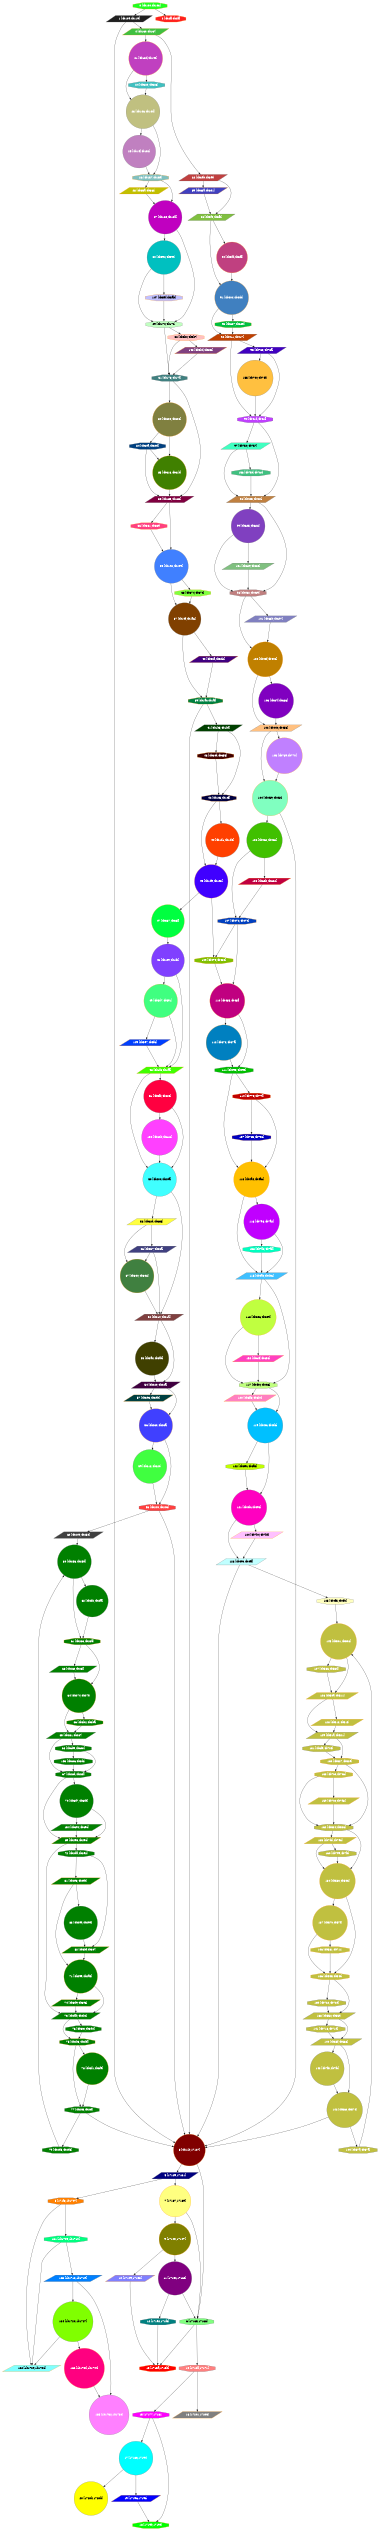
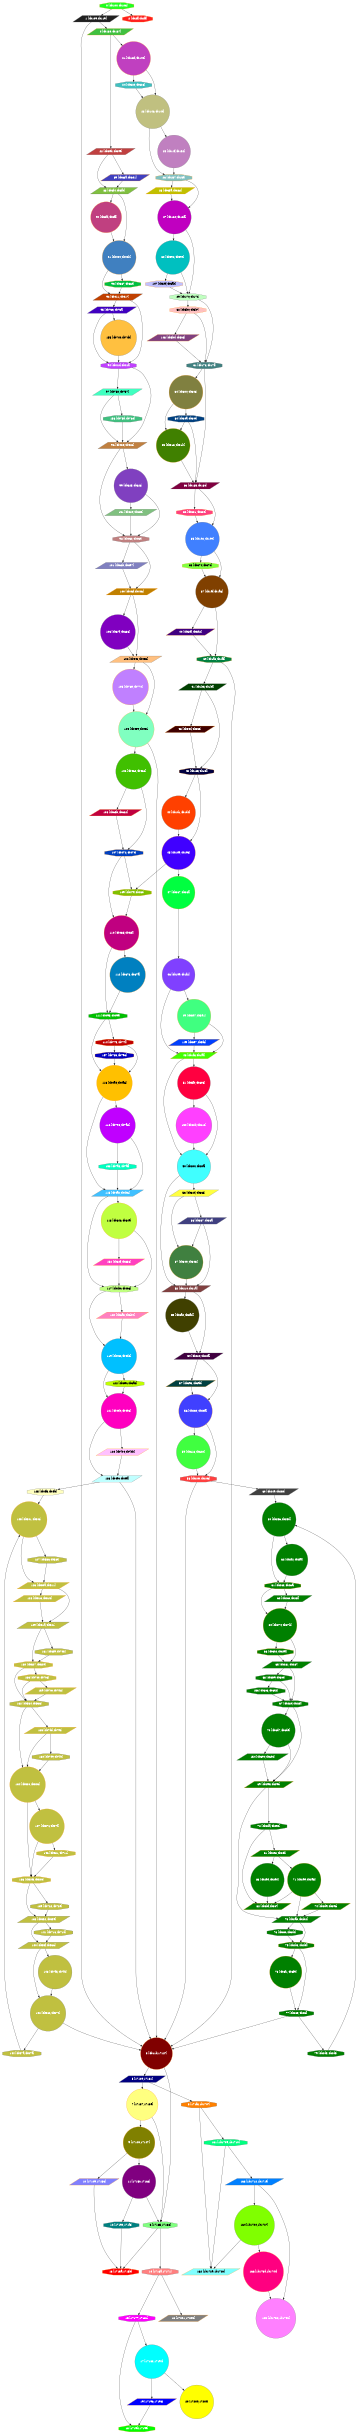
  digraph {
    node [color=gray40 fillcolor="#008000" fontcolor="#ffffff" shape=circle style=filled]
    n1 [color=darkorange fillcolor="#20FF20" label="0 [4b100,4b103]" shape=octagon]
    n2 [fillcolor="#202020" label="1 [4b109,4b119]" shape=parallelogram]
    n3 [color=darkorange fillcolor="#FF2020" label="2 [4b2ff,4b2ff]" shape=octagon]
    n4 [color=darkorange fillcolor="#800000" label="3 [4b11b,17127]"]
    n5 [color=darkorange fillcolor="#40C040" label="4 [4b130,4b137]" shape=parallelogram]
    n6 [fillcolor="#000080" label="5 [17129,17131]" shape=parallelogram]
    n7 [fillcolor="#80FF80" fontcolor="#000000" label="6 [17165,17168]" shape=octagon]
    n8 [color=darkorange fillcolor="#C040C0" label="21 [4b13d,4b140]"]
    n9 [fillcolor="#C04040" label="22 [4b3eb,4b3ee]" shape=parallelogram]
    n10 [color=darkorange fillcolor="#FFFF80" fontcolor="#000000" label="7 [17137,1713e]"]
    n11 [fillcolor="#FF8000" label="8 [171f8,1b1707]" shape=octagon]
    n12 [color=darkorange fillcolor="#FF0000" label="13 [1715a,1715b]" shape=octagon]
    n13 [fillcolor="#FF8080" label="14 [1716a,17171]" shape=octagon]
    n14 [fillcolor="#C0C080" label="23 [4b146,4b14d]"]
    n15 [fillcolor="#40C0C0" label="24 [4b320,4b328]" shape=octagon]
    n16 [fillcolor="#80C040" label="88 [4b3f4,4b3fb]" shape=parallelogram]
    n17 [color=darkorange fillcolor="#4040C0" label="89 [4b63a,4b641]" shape=parallelogram]
    n18 [color=darkorange fillcolor="#808000" label="9 [17140,17147]"]
    n19 [fillcolor="#00FF80" label="161 [1b1709,1b1710]" shape=octagon]
    n20 [color=darkorange fillcolor="#80FFFF" fontcolor="#000000" label="162 [1b1729,1b172c]" shape=parallelogram]
    n21 [fillcolor="#FF00FF" label="15 [17177,17181]" shape=octagon]
    n22 [color=darkorange fillcolor="#808080" label="16 [17201,17205]" shape=parallelogram]
    n23 [color=darkorange fillcolor="#8080FF" label="10 [17149,17153]" shape=parallelogram]
    n24 [fillcolor="#800080" label="11 [1715c,17163]"]
    n25 [fillcolor="#0080FF" label="163 [1b1712,1b171e]" shape=parallelogram]
    n26 [fillcolor="#008080" label="12 [171e2,171f3]" shape=octagon]
    n27 [fillcolor="#00FFFF" label="17 [17183,17194]"]
    n28 [color=darkorange fillcolor="#00FF00" label="18 [1719b,1719e]" shape=octagon]
    n29 [color=darkorange fillcolor="#0000FF" label="19 [17196,17196]" shape=parallelogram]
    n30 [fillcolor="#FFFF00" fontcolor="#000000" label="20 [1720b,1720b]"]
    n31 [fillcolor="#C080C0" label="25 [4b14f,4b152]"]
    n32 [color=darkorange fillcolor="#80C0C0" label="26 [4b157,4b15e]" shape=octagon]
    n33 [color=darkorange fillcolor="#C04080" label="90 [4b3fd,4b3ff]"]
    n34 [color=darkorange fillcolor="#4080C0" label="91 [4b404,4b40b]"]
    n35 [fillcolor="#C000C0" label="27 [4b164,4b16a]"]
    n36 [color=darkorange fillcolor="#C0C000" label="28 [4b35a,4b362]" shape=parallelogram]
    n37 [fillcolor="#C0FFC0" fontcolor="#000000" label="29 [4b170,4b172]" shape=octagon]
    n38 [fillcolor="#00C0C0" label="30 [4b592,4b599]"]
    n39 [fillcolor="#408080" label="31 [4b178,4b17f]" shape=octagon]
    n40 [color=darkorange fillcolor="#FFC0C0" fontcolor="#000000" label="32 [4b5b0,4b5b7]" shape=octagon]
    n41 [color=darkorange fillcolor="#C0C0FF" fontcolor="#000000" label="147 [4b59f,4b5ab]" shape=octagon]
    n42 [fillcolor="#800040" label="33 [4b185,4b18c]" shape=parallelogram]
    n43 [color=darkorange fillcolor="#808040" label="34 [4b300,4b308]"]
    n44 [color=darkorange fillcolor="#804080" label="148 [4b5bd,4b5c5]" shape=parallelogram]
    n45 [fillcolor="#4080FF" label="35 [4b192,4b199]"]
    n46 [color=darkorange fillcolor="#FF4080" label="36 [4b381,4b38e]" shape=octagon]
    n47 [fillcolor="#004080" label="84 [4b30a,4b30d]" shape=octagon]
    n48 [color=darkorange fillcolor="#408000" label="85 [4b313,4b31b]"]
    n49 [fillcolor="#804000" label="37 [4b19f,4b1a6]"]
    n50 [color=darkorange fillcolor="#80FF40" fontcolor="#000000" label="38 [4b374,4b37c]" shape=octagon]
    n51 [color=darkorange fillcolor="#008040" label="39 [4b1ac,4b1af]" shape=octagon]
    n52 [color=darkorange fillcolor="#400080" label="40 [4b5ca,4b5d2]" shape=parallelogram]
    n53 [fillcolor="#004000" label="41 [4b1b5,4b1bf]" shape=parallelogram]
    n54 [color=darkorange fillcolor="#000040" label="42 [4b1c5,4b1cf]" shape=octagon]
-   n55 [color=darkorange fillcolor="#400000" label="43 [4b34d,4b355]" shape=octagon]
+   n55 [color=darkorange fillcolor="#400000" label="43 [4b34d,4b355]" shape=parallelogram]
    n56 [fillcolor="#FF4000" label="44 [4b1d1,4b1d4]"]
    n57 [color=darkorange fillcolor="#4000FF" label="45 [4b1d9,4b1e3]"]
    n58 [color=darkorange fillcolor="#00FF40" label="47 [4b367,4b36f]"]
    n59 [color=darkorange fillcolor="#80C000" label="109 [4b47e,4b480]" shape=octagon]
    n60 [fillcolor="#8040FF" label="46 [4b1e9,4b1f2]"]
    n61 [color=darkorange fillcolor="#40FF00" label="48 [4b1f8,4b1fa]" shape=parallelogram]
    n62 [color=darkorange fillcolor="#40FF80" label="49 [4b5d7,4b5e1]"]
    n63 [fillcolor="#40FFFF" fontcolor="#000000" label="50 [4b200,4b20a]"]
    n64 [fillcolor="#FF0040" label="51 [4b5fb,4b605]"]
    n65 [color=darkorange fillcolor="#0040FF" label="149 [4b5e7,4b5f6]" shape=parallelogram]
    n66 [fillcolor="#804040" label="52 [4b210,4b21a]" shape=parallelogram]
    n67 [fillcolor="#FFFF40" fontcolor="#000000" label="53 [4b32d,4b335]" shape=parallelogram]
    n68 [fillcolor="#FF40FF" label="150 [4b60b,4b613]"]
    n69 [fillcolor="#400040" label="54 [4b220,4b22a]" shape=parallelogram]
    n70 [fillcolor="#404000" label="55 [4b3a0,4b3ad]"]
    n71 [fillcolor="#404080" label="86 [4b337,4b33a]" shape=parallelogram]
    n72 [color=darkorange fillcolor="#408040" label="87 [4b340,4b348]"]
    n73 [color=darkorange fillcolor="#4040FF" label="56 [4b230,4b23a]"]
    n74 [color=darkorange fillcolor="#004040" label="57 [4b393,4b39b]" shape=parallelogram]
    n75 [fillcolor="#FF4040" label="58 [4b240,4b243]" shape=octagon]
    n76 [fillcolor="#40FF40" label="59 [4b618,4b620]"]
    n77 [fillcolor="#404040" label="60 [4b249,4b250]" shape=parallelogram]
    n78 [label="80 [4b256,4b25d]"]
    n79 [color=darkorange label="61 [4b263,4b26a]" shape=octagon]
    n80 [label="62 [4b2f2,4b2fa]"]
    n81 [label="63 [4b26c,4b26f]" shape=parallelogram]
    n82 [color=darkorange label="64 [4b274,4b27b]"]
    n83 [label="65 [4b281,4b287]" shape=parallelogram]
    n84 [color=darkorange label="66 [4b3b2,4b3ba]" shape=octagon]
    n85 [label="67 [4b28d,4b28f]" shape=octagon]
    n86 [label="68 [4b6b9,4b6c0]" shape=octagon]
    n87 [color=darkorange label="69 [4b295,4b29c]" shape=parallelogram]
    n88 [label="70 [4b6d7,4b6de]"]
    n89 [label="153 [4b6c6,4b6d2]" shape=octagon]
    n90 [label="72 [4b2da,4b2e2]" shape=octagon]
    n91 [label="73 [4b2ab,4b2b2]" shape=parallelogram]
    n92 [label="154 [4b6e4,4b6ec]" shape=parallelogram]
    n93 [color=darkorange label="71 [4b29e,4b2a5]"]
    n94 [color=darkorange label="74 [4b3d9,4b3e6]" shape=parallelogram]
    n95 [color=darkorange label="81 [4b2e8,4b2eb]" shape=parallelogram]
    n96 [color=darkorange label="82 [4b3bf,4b3c7]" shape=parallelogram]
    n97 [color=darkorange label="75 [4b2b8,4b2bf]" shape=octagon]
    n98 [label="76 [4b3cc,4b3d4]" shape=octagon]
    n99 [label="83 [4b2ed,4b2ed]"]
    n100 [label="77 [4b2c5,4b2cf]" shape=octagon]
    n101 [color=darkorange label="78 [4b6f1,4b6f9]"]
    n102 [label="79 [4b2d5,4b2d5]" shape=octagon]
    n103 [fillcolor="#C04000" label="92 [4b411,4b417]" shape=parallelogram]
    n104 [color=darkorange fillcolor="#00C040" label="93 [4b667,4b66e]" shape=octagon]
    n105 [fillcolor="#C040FF" label="94 [4b41d,4b41f]" shape=octagon]
    n106 [fillcolor="#4000C0" label="95 [4b733,4b73a]" shape=parallelogram]
    n107 [fillcolor="#C08040" label="96 [4b425,4b42c]" shape=parallelogram]
    n108 [fillcolor="#40FFC0" fontcolor="#000000" label="97 [4b750,4b757]" shape=parallelogram]
    n109 [fillcolor="#FFC040" fontcolor="#000000" label="155 [4b740,4b74b]"]
    n110 [fillcolor="#C08080" label="98 [4b432,4b439]" shape=octagon]
    n111 [fillcolor="#8040C0" label="99 [4b625,4b628]"]
    n112 [fillcolor="#40C080" label="156 [4b75d,4b764]" shape=octagon]
-   n113 [color=darkorange fillcolor="#C08000" label="100 [4b43f,4b446]"]
+   n113 [color=darkorange fillcolor="#C08000" label="100 [4b43f,4b446]" shape=parallelogram]
    n114 [fillcolor="#8080C0" label="101 [4b68b,4b697]" shape=parallelogram]
    n115 [fillcolor="#80C080" label="151 [4b62e,4b635]" shape=parallelogram]
    n116 [fillcolor="#FFC080" fontcolor="#000000" label="102 [4b44c,4b453]" shape=parallelogram]
    n117 [fillcolor="#8000C0" label="103 [4b67f,4b686]"]
    n118 [color=darkorange fillcolor="#80FFC0" fontcolor="#000000" label="104 [4b459,4b45c]"]
    n119 [color=darkorange fillcolor="#C080FF" label="105 [4b769,4b770]"]
    n120 [fillcolor="#40C000" label="106 [4b462,4b46c]"]
    n121 [color=darkorange fillcolor="#0040C0" label="107 [4b472,4b47c]" shape=octagon]
    n122 [color=darkorange fillcolor="#C00040" label="108 [4b65b,4b662]" shape=parallelogram]
    n123 [color=darkorange fillcolor="#C00080" label="110 [4b485,4b48f]"]
    n124 [fillcolor="#00C000" label="111 [4b495,4b49e]" shape=octagon]
    n125 [color=darkorange fillcolor="#0080C0" label="112 [4b673,4b67a]"]
    n126 [color=darkorange fillcolor="#FFC000" fontcolor="#000000" label="113 [4b4a4,4b4a6]"]
    n127 [color=darkorange fillcolor="#C00000" label="114 [4b775,4b77f]" shape=octagon]
    n128 [fillcolor="#40C0FF" label="115 [4b4ac,4b4b6]" shape=parallelogram]
    n129 [fillcolor="#C000FF" label="116 [4b798,4b7a2]"]
    n130 [color=darkorange fillcolor="#0000C0" label="157 [4b785,4b793]" shape=octagon]
    n131 [fillcolor="#C0FF80" fontcolor="#000000" label="117 [4b4bc,4b4c6]" shape=octagon]
    n132 [color=darkorange fillcolor="#C0FF40" fontcolor="#000000" label="118 [4b646,4b649]"]
    n133 [fillcolor="#00FFC0" label="158 [4b7a8,4b7af]" shape=octagon]
    n134 [fillcolor="#00C0FF" label="119 [4b4cc,4b4d6]"]
    n135 [color=darkorange fillcolor="#FF80C0" label="120 [4b6a8,4b6b4]" shape=parallelogram]
    n136 [color=darkorange fillcolor="#FF40C0" label="152 [4b64f,4b656]" shape=parallelogram]
    n137 [fillcolor="#FF00C0" label="121 [4b4dc,4b4e6]"]
    n138 [fillcolor="#C0FF00" fontcolor="#000000" label="122 [4b69c,4b6a3]" shape=octagon]
    n139 [fillcolor="#C0FFFF" fontcolor="#000000" label="123 [4b4ec,4b4ef]" shape=parallelogram]
    n140 [color=darkorange fillcolor="#FFC0FF" fontcolor="#000000" label="124 [4b7b4,4b7bb]" shape=parallelogram]
    n141 [fillcolor="#FFFFC0" fontcolor="#000000" label="125 [4b4f5,4b4fc]" shape=octagon]
    n142 [color=darkorange fillcolor="#C0C040" label="145 [4b501,4b508]"]
    n143 [color=darkorange fillcolor="#C0C040" label="126 [4b50a,4b511]" shape=parallelogram]
    n144 [fillcolor="#C0C040" label="127 [4b586,4b58d]" shape=octagon]
    n145 [color=darkorange fillcolor="#C0C040" label="128 [4b513,4b515]" shape=parallelogram]
    n146 [fillcolor="#C0C040" label="129 [4b51a,4b521]" shape=parallelogram]
    n147 [color=darkorange fillcolor="#C0C040" label="130 [4b527,4b52e]" shape=octagon]
    n148 [fillcolor="#C0C040" label="131 [4b6fe,4b705]" shape=octagon]
    n149 [fillcolor="#C0C040" label="132 [4b534,4b536]" shape=octagon]
    n150 [color=darkorange fillcolor="#C0C040" label="133 [4b7c0,4b7c6]" shape=octagon]
    n151 [color=darkorange fillcolor="#C0C040" label="134 [4b53c,4b543]"]
    n152 [color=darkorange fillcolor="#C0C040" label="135 [4b7dd,4b7e3]" shape=parallelogram]
    n153 [color=darkorange fillcolor="#C0C040" label="159 [4b7cc,4b7d8]" shape=parallelogram]
    n154 [color=darkorange fillcolor="#C0C040" label="136 [4b545,4b54c]" shape=octagon]
    n155 [color=darkorange fillcolor="#C0C040" label="137 [4b57c,4b57f]"]
    n156 [fillcolor="#C0C040" label="160 [4b7e9,4b7f0]" shape=octagon]
    n157 [fillcolor="#C0C040" label="138 [4b552,4b559]" shape=parallelogram]
    n158 [fillcolor="#C0C040" label="139 [4b722,4b72e]" shape=octagon]
    n159 [color=darkorange fillcolor="#C0C040" label="146 [4b581,4b711]" shape=octagon]
    n160 [fillcolor="#C0C040" label="140 [4b55f,4b566]" shape=parallelogram]
    n161 [fillcolor="#C0C040" label="141 [4b716,4b71d]" shape=octagon]
    n162 [fillcolor="#C0C040" label="142 [4b56c,4b574]"]
    n163 [fillcolor="#C0C040" label="143 [4b7f5,4b7fc]"]
    n164 [fillcolor="#C0C040" label="144 [4b57a,4b57a]" shape=octagon]
    n165 [fillcolor="#80FF00" fontcolor="#000000" label="164 [1b1720,1b1727]"]
    n166 [fillcolor="#FF80FF" label="165 [1b1732,1b173c]"]
    n167 [color=darkorange fillcolor="#FF0080" label="166 [1b173d,1b1744]"]
    n1 -> n2
    n1 -> n3
    n2 -> n4
    n2 -> n5
    n4 -> n6
    n4 -> n7
    n5 -> n8
    n5 -> n9
    n6 -> n10
    n6 -> n11
    n7 -> n12
    n7 -> n13
    n8 -> n14
    n8 -> n15
    n9 -> n16
    n9 -> n17
    n10 -> n7
    n10 -> n18
    n11 -> n19
    n11 -> n20
    n13 -> n21
    n13 -> n22
    n14 -> n31
    n14 -> n32
    n15 -> n14
    n16 -> n33
    n16 -> n34
    n17 -> n16
    n18 -> n23
    n18 -> n24
    n19 -> n20
    n19 -> n25
    n21 -> n27
    n21 -> n28
    n23 -> n12
    n24 -> n7
    n24 -> n26
    n25 -> n165
    n25 -> n166
    n26 -> n12
    n27 -> n29
    n27 -> n30
    n29 -> n28
    n31 -> n32
    n32 -> n35
    n32 -> n36
    n33 -> n34
    n34 -> n103
    n34 -> n104
    n35 -> n37
    n35 -> n38
    n36 -> n35
    n37 -> n39
    n37 -> n40
    n38 -> n37
    n38 -> n41
    n39 -> n42
    n39 -> n43
    n40 -> n39
    n40 -> n44
    n41 -> n37
    n42 -> n45
    n42 -> n46
    n43 -> n47
    n43 -> n48
    n44 -> n39
    n45 -> n49
    n45 -> n50
    n46 -> n45
    n47 -> n42
    n47 -> n48
    n48 -> n42
    n49 -> n51
    n49 -> n52
    n50 -> n49
    n51 -> n4
    n51 -> n53
    n52 -> n51
    n53 -> n54
    n53 -> n55
    n54 -> n56
    n54 -> n57
    n55 -> n54
    n56 -> n57
    n57 -> n58
    n57 -> n59
    n58 -> n60
    n59 -> n123
    n60 -> n61
    n60 -> n62
    n61 -> n63
    n61 -> n64
    n62 -> n61
    n62 -> n65
    n63 -> n66
    n63 -> n67
    n64 -> n63
    n64 -> n68
    n65 -> n61
    n66 -> n69
    n66 -> n70
    n67 -> n71
    n67 -> n72
    n68 -> n63
    n69 -> n73
    n69 -> n74
    n70 -> n69
    n71 -> n66
    n71 -> n72
    n72 -> n66
    n73 -> n75
    n73 -> n76
    n74 -> n73
    n75 -> n4
    n75 -> n77
    n76 -> n75
    n77 -> n78
    n78 -> n79
    n78 -> n80
    n79 -> n81
    n79 -> n82
    n80 -> n79
    n81 -> n82
    n82 -> n83
    n82 -> n84
    n83 -> n85
    n83 -> n86
    n84 -> n83
    n85 -> n87
    n85 -> n88
    n86 -> n85
    n86 -> n89
    n87 -> n90
    n87 -> n91
    n88 -> n87
    n88 -> n92
    n89 -> n85
    n90 -> n95
    n90 -> n96
    n91 -> n97
    n91 -> n98
    n92 -> n87
    n93 -> n91
    n93 -> n94
    n94 -> n91
    n95 -> n93
    n95 -> n99
-   n96 -> n93
+   n93 -> n96
    n97 -> n100
    n97 -> n101
    n98 -> n97
    n99 -> n96
    n100 -> n4
    n100 -> n102
    n101 -> n100
    n102 -> n78
    n103 -> n105
    n103 -> n106
    n104 -> n103
    n105 -> n107
    n105 -> n108
    n106 -> n105
    n106 -> n109
    n107 -> n110
    n107 -> n111
    n108 -> n107
    n108 -> n112
    n109 -> n105
    n110 -> n113
    n110 -> n114
    n111 -> n110
    n111 -> n115
    n112 -> n107
    n113 -> n116
    n113 -> n117
    n114 -> n113
    n115 -> n110
    n116 -> n118
    n116 -> n119
    n117 -> n116
    n118 -> n4
    n118 -> n120
    n119 -> n118
    n120 -> n121
    n120 -> n122
    n121 -> n59
    n121 -> n123
    n122 -> n121
    n123 -> n124
    n123 -> n125
    n124 -> n126
    n124 -> n127
    n125 -> n124
    n126 -> n128
    n126 -> n129
    n127 -> n126
    n127 -> n130
    n128 -> n131
    n128 -> n132
    n129 -> n128
    n129 -> n133
    n130 -> n126
    n131 -> n134
    n131 -> n135
    n132 -> n131
    n132 -> n136
    n133 -> n128
    n134 -> n137
    n134 -> n138
    n135 -> n134
    n136 -> n131
    n137 -> n139
    n137 -> n140
    n138 -> n137
    n139 -> n4
    n139 -> n141
    n140 -> n139
    n141 -> n142
    n142 -> n143
    n142 -> n144
    n143 -> n145
    n143 -> n146
    n144 -> n143
    n145 -> n146
    n146 -> n147
    n146 -> n148
    n147 -> n149
    n147 -> n150
    n148 -> n147
    n149 -> n151
    n149 -> n152
    n150 -> n149
    n150 -> n153
    n151 -> n154
    n151 -> n155
    n152 -> n151
    n152 -> n156
    n153 -> n149
    n154 -> n157
    n154 -> n158
    n155 -> n154
    n155 -> n159
    n156 -> n151
    n157 -> n160
    n157 -> n161
    n158 -> n157
    n159 -> n154
    n160 -> n162
    n160 -> n163
    n161 -> n160
    n162 -> n4
    n162 -> n164
    n163 -> n162
    n164 -> n142
    n165 -> n20
    n165 -> n167
    n167 -> n166
  }
